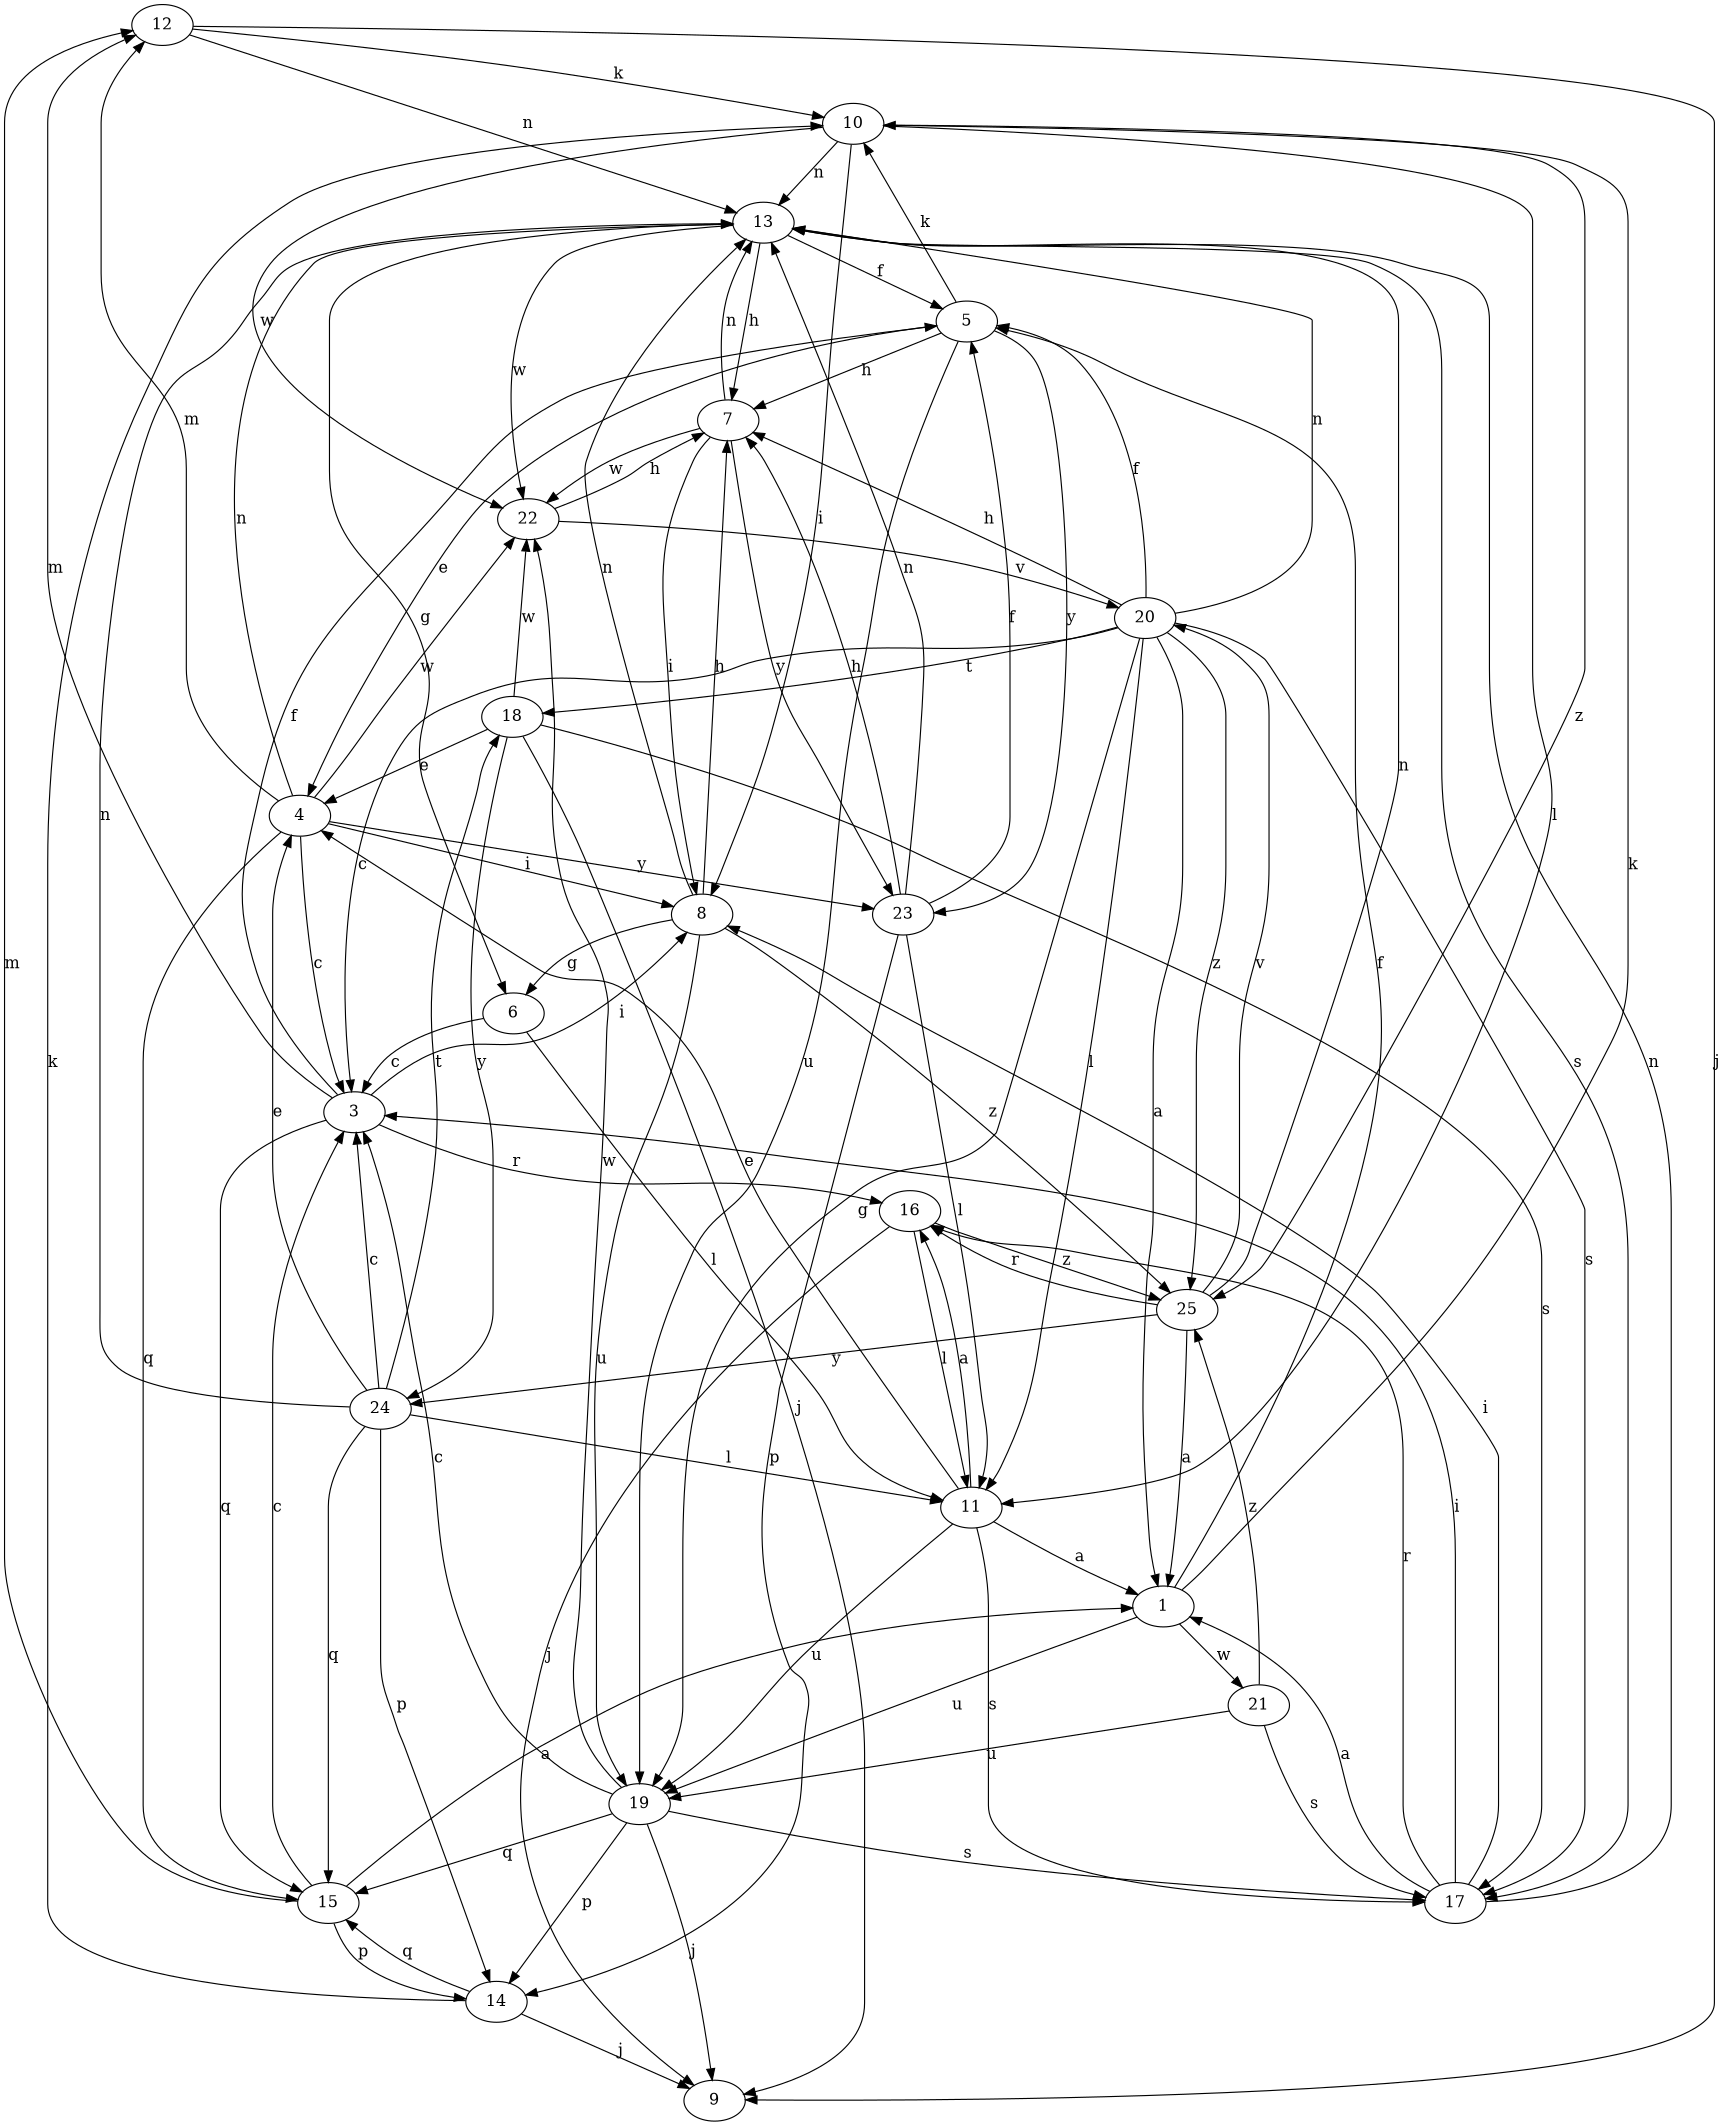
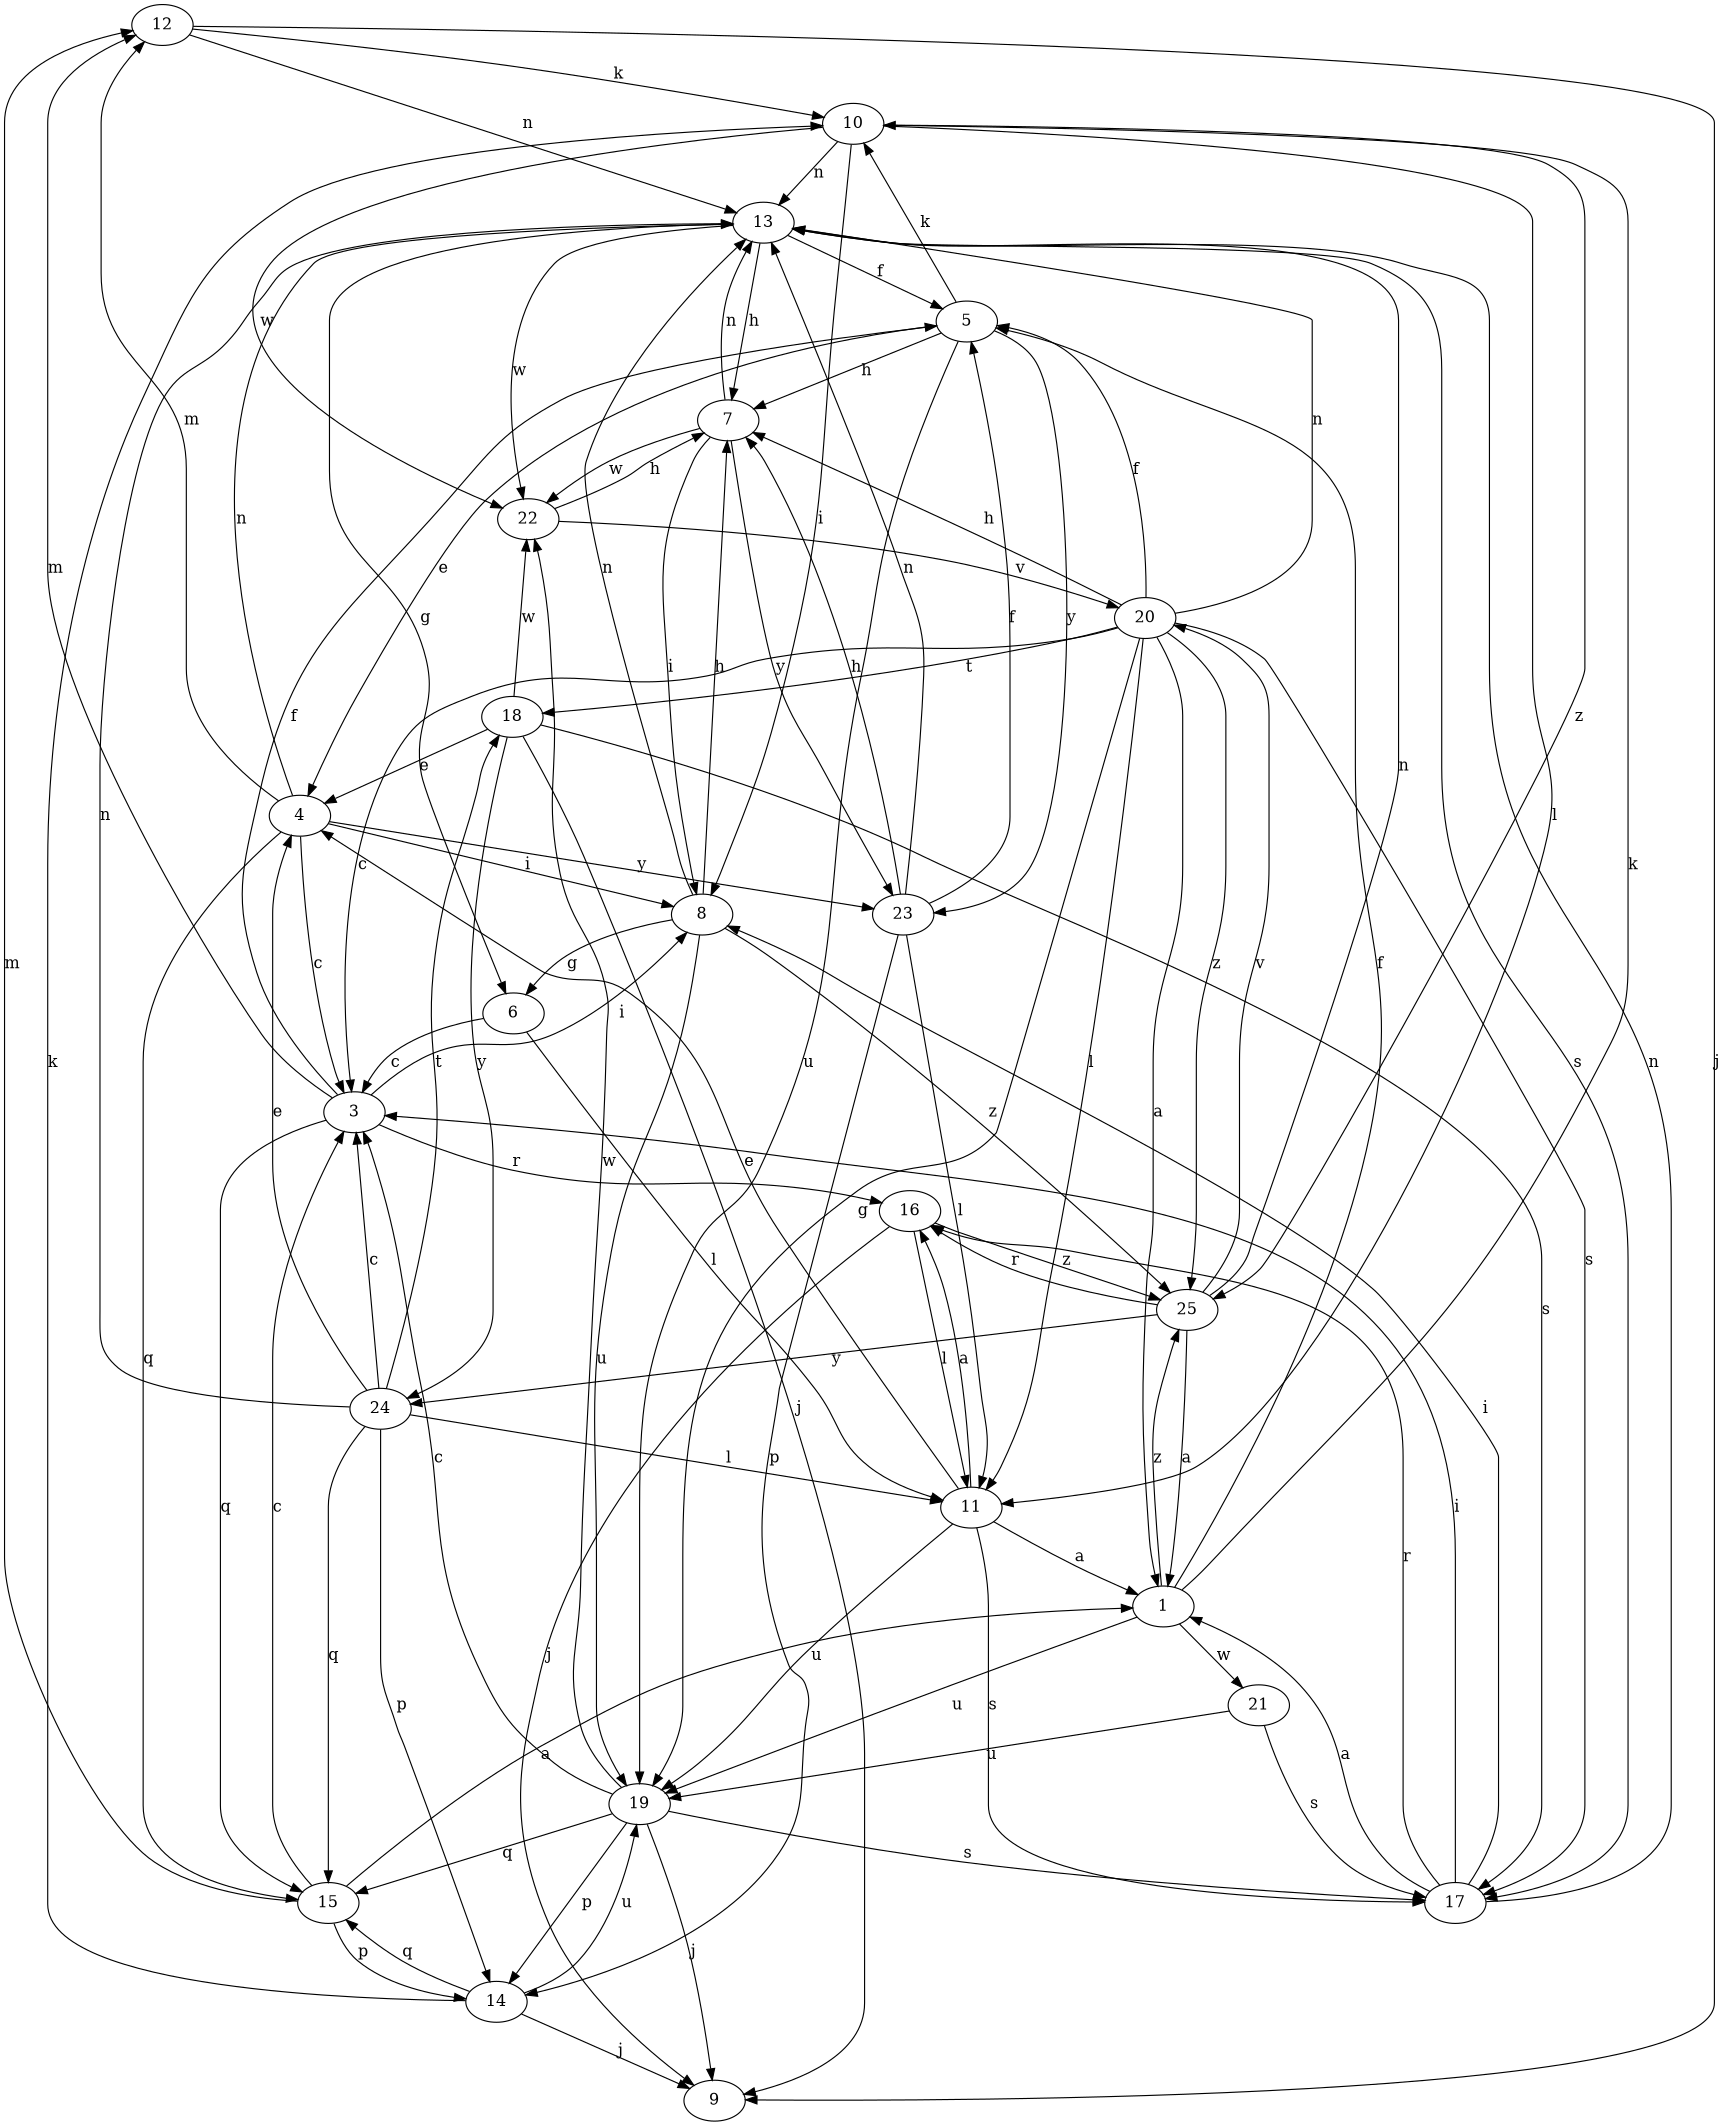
  strict digraph {
    12
    10
    13
    9
    15
    1
    3
    14
    5
    19
    21
    25
    4
    23
    7
    8
    22
    11
    17
    16
    24
    20
    6
    18
    12 -> 10 [label=k]
    12 -> 13 [label=n]
    12 -> 9 [label=j]
    10 -> 13 [label=n]
    10 -> 25 [label=z]
    10 -> 8 [label=i]
    10 -> 22 [label=w]
    10 -> 11 [label=l]
    13 -> 5 [label=f]
    13 -> 7 [label=h]
    13 -> 22 [label=w]
    13 -> 17 [label=s]
    13 -> 6 [label=g]
    15 -> 12 [label=m]
    15 -> 1 [label=a]
    15 -> 3 [label=c]
    15 -> 14 [label=p]
    1 -> 10 [label=k]
    1 -> 5 [label=f]
    1 -> 19 [label=u]
    1 -> 21 [label=w]
-   21 -> 25 [label=z]
+   1 -> 25 [label=z]
    3 -> 12 [label=m]
    3 -> 15 [label=q]
    3 -> 5 [label=f]
    3 -> 8 [label=i]
    3 -> 16 [label=r]
    14 -> 10 [label=k]
    14 -> 9 [label=j]
    14 -> 15 [label=q]
+   14 -> 19 [label=u]
    5 -> 10 [label=k]
    5 -> 19 [label=u]
    5 -> 4 [label=e]
    5 -> 23 [label=y]
    5 -> 7 [label=h]
    19 -> 9 [label=j]
    19 -> 15 [label=q]
    19 -> 3 [label=c]
    19 -> 14 [label=p]
    19 -> 22 [label=w]
    19 -> 17 [label=s]
    21 -> 19 [label=u]
    21 -> 17 [label=s]
    25 -> 13 [label=n]
    25 -> 1 [label=a]
    25 -> 16 [label=r]
    25 -> 24 [label=y]
    25 -> 20 [label=v]
    4 -> 12 [label=m]
    4 -> 13 [label=n]
    4 -> 15 [label=q]
    4 -> 3 [label=c]
    4 -> 23 [label=y]
    4 -> 8 [label=i]
-   4 -> 22 [label=w]
    23 -> 13 [label=n]
    23 -> 14 [label=p]
    23 -> 5 [label=f]
    23 -> 7 [label=h]
    23 -> 11 [label=l]
    7 -> 13 [label=n]
    7 -> 23 [label=y]
    7 -> 8 [label=i]
    7 -> 22 [label=w]
    8 -> 13 [label=n]
    8 -> 19 [label=u]
    8 -> 25 [label=z]
    8 -> 7 [label=h]
    8 -> 6 [label=g]
    22 -> 7 [label=h]
    22 -> 20 [label=v]
    11 -> 1 [label=a]
    11 -> 19 [label=u]
    11 -> 4 [label=e]
    11 -> 17 [label=s]
    11 -> 16 [label=a]
    17 -> 13 [label=n]
    17 -> 1 [label=a]
    17 -> 3 [label=i]
    17 -> 8 [label=i]
    17 -> 16 [label=r]
    16 -> 9 [label=j]
    16 -> 25 [label=z]
    16 -> 11 [label=l]
    24 -> 13 [label=n]
    24 -> 15 [label=q]
    24 -> 3 [label=c]
    24 -> 14 [label=p]
    24 -> 4 [label=e]
    24 -> 11 [label=l]
    24 -> 18 [label=t]
    20 -> 13 [label=n]
    20 -> 1 [label=a]
    20 -> 3 [label=c]
    20 -> 5 [label=f]
    20 -> 19 [label=g]
    20 -> 25 [label=z]
    20 -> 7 [label=h]
    20 -> 11 [label=l]
    20 -> 17 [label=s]
    20 -> 18 [label=t]
    6 -> 3 [label=c]
    6 -> 11 [label=l]
    18 -> 9 [label=j]
    18 -> 4 [label=e]
    18 -> 22 [label=w]
    18 -> 17 [label=s]
    18 -> 24 [label=y]
  }
